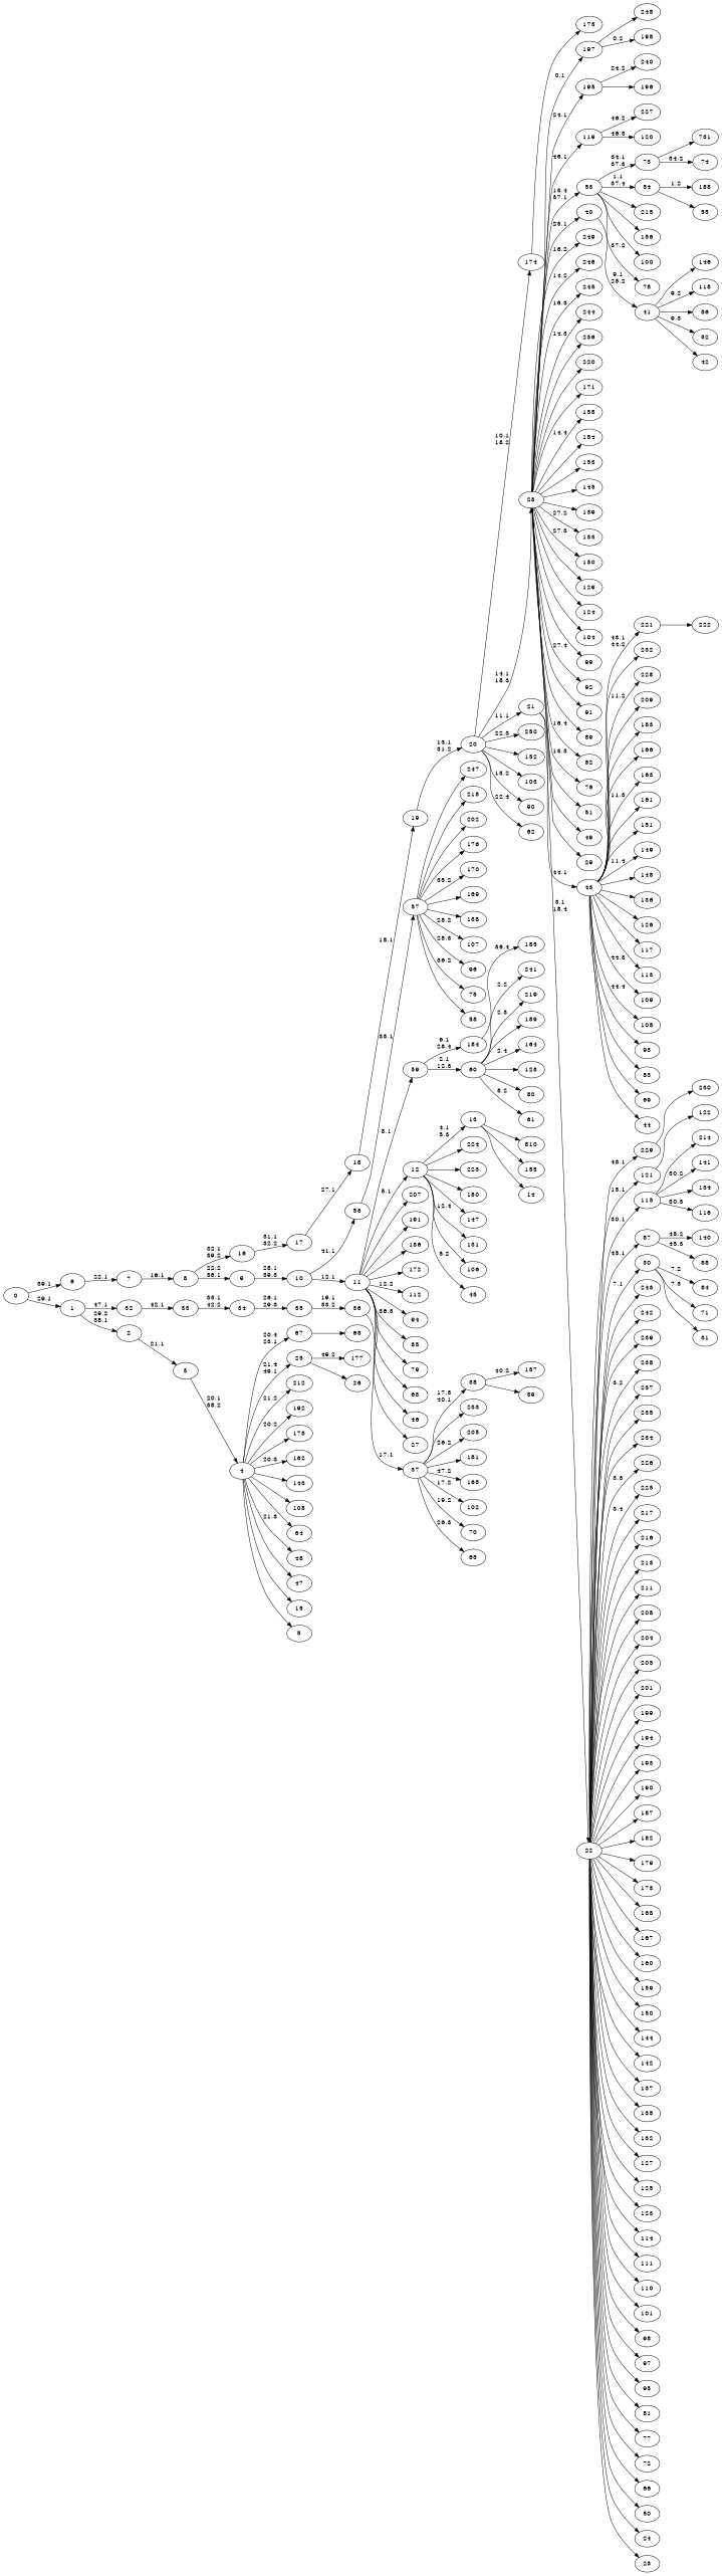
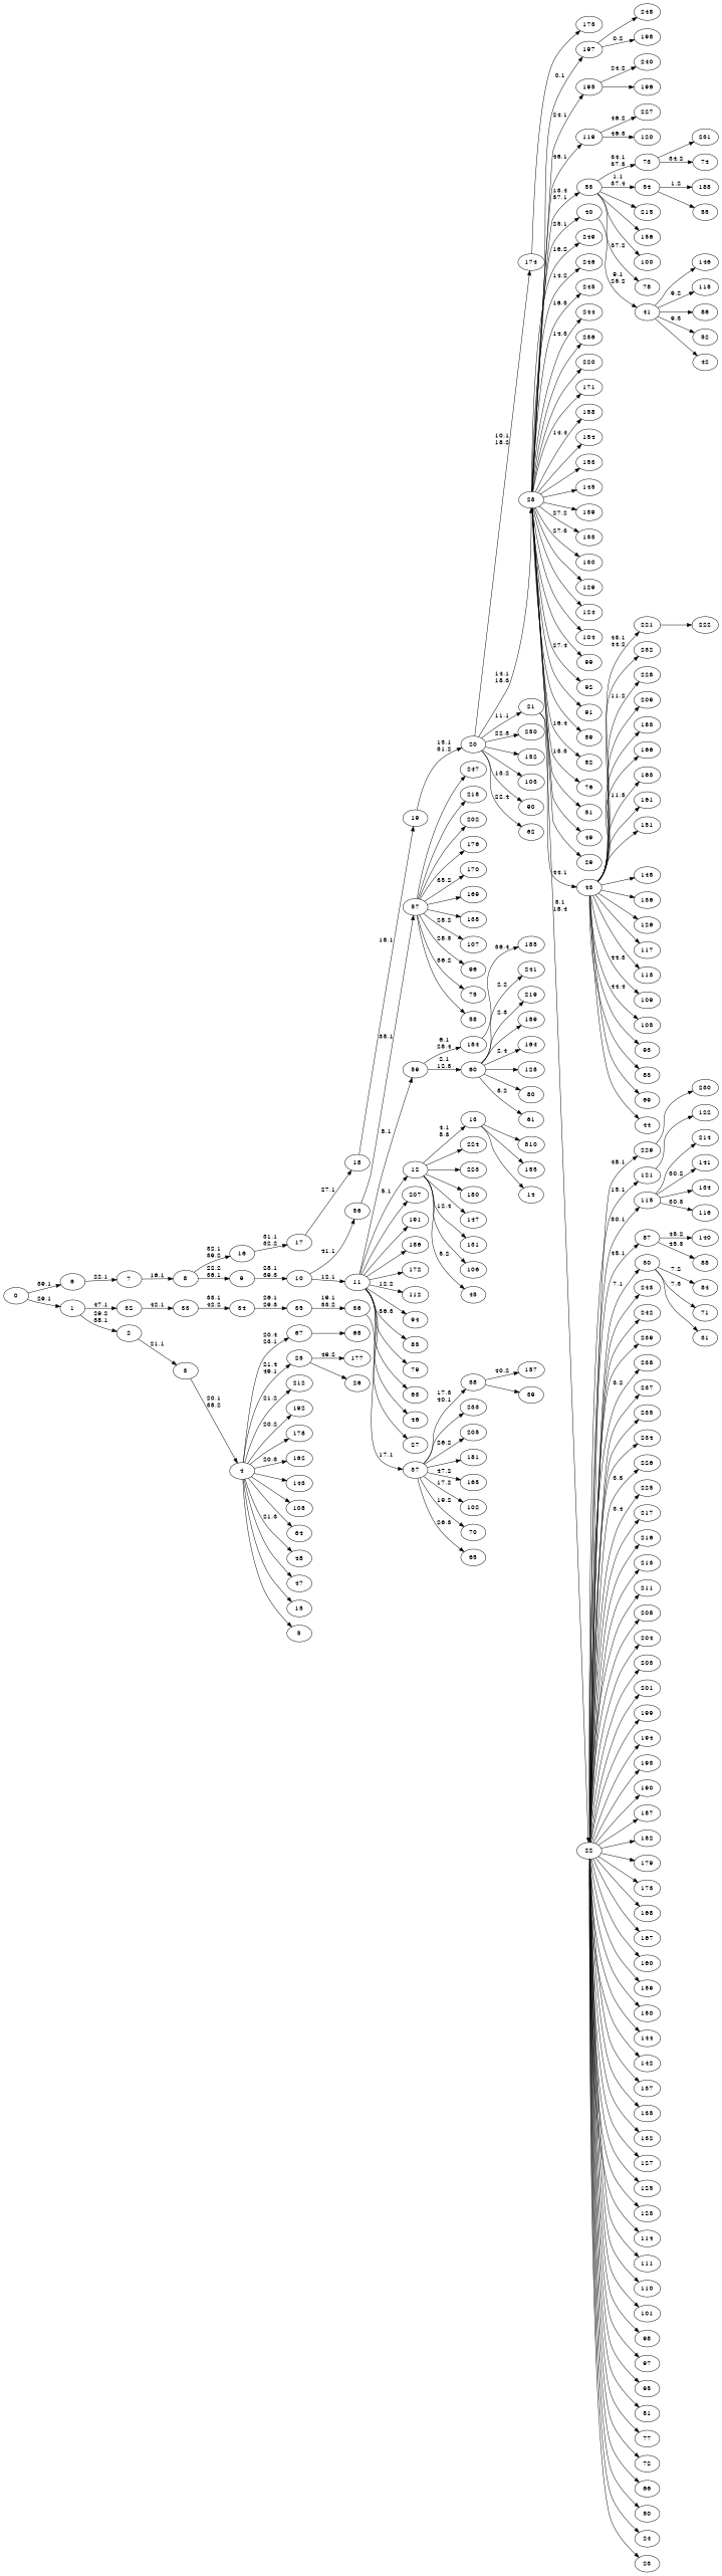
  digraph {
    rankdir=LR
    229
    230
    221
    222
    197
    248
    198
    195
    240
    196
    184
    185
    174
    175
    121
    122
    119
    227
    120
    115
    214
    141
    134
    116
    87
    140
    88
    73
-   231 [label=731]
+   231
    74
    67
    68
    60
    241
    219
    189
    164
    128
    80
    61
    59
    57
    247
    218
    202
    176
    170
    169
    138
    107
    96
    75
    58
    56
    54
    188
    55
    53
    215
    156
    100
    78
    43
    232
    228
    209
    183
    166
    163
    161
    151
-   149
    148
    136
    126
    117
    113
    109
    105
    93
    83
    69
    44
    41
    146
    118
    86
    52
    42
    40
    38
    157
    39
    37
    233
    205
    181
    165
    102
    70
    65
    36
    35
    34
    33
    32
    30
    84
    71
    31
    28
    249
    246
    245
    244
    236
    220
    171
    158
    154
    153
    145
    139
    133
    130
    129
    124
    104
    99
    92
    91
    89
    82
    76
    51
    49
    29
    25
    177
    26
    22
    243
    242
    239
    238
    237
    235
    234
    226
    225
    217
    216
    213
    211
    208
    204
    203
    201
    199
    194
    193
    190
    187
    182
    179
    173
    168
    167
    160
    159
    150
    144
    142
    137
    135
    132
    127
    125
    123
    114
    111
    110
    101
    98
    97
    95
    81
    77
    72
    66
    50
    24
    23
    21
    20
    250
    152
    103
    90
    62
    19
    18
    17
    16
    n205 [label=810]
    13
    155
    14
    12
    224
    223
    180
    147
    131
    106
    45
    11
    207
    191
    186
    172
    112
    94
    85
    79
    63
    46
    27
    10
    9
    8
    7
    6
    4
    212
    192
    178
    162
    143
    108
    64
    48
    47
    15
    5
    3
    2
    1
    0
    229 -> 230
    221 -> 222
    197 -> 248
    197 -> 198 [label="0,2"]
    195 -> 240 [label="24,2"]
    195 -> 196
    184 -> 185 [label="36,4"]
    174 -> 175
    121 -> 122
    119 -> 227 [label="46,2"]
    119 -> 120 [label="46,3"]
    115 -> 214
    115 -> 141 [label="30,2"]
    115 -> 134
    115 -> 116 [label="30,3"]
    87 -> 140 [label="45,2"]
    87 -> 88 [label="45,3"]
    73 -> 231
    73 -> 74 [label="34,2"]
    67 -> 68
    60 -> 241 [label="2,2"]
    60 -> 219 [label="2,3"]
    60 -> 189
    60 -> 164 [label="2,4"]
    60 -> 128
    60 -> 80
    60 -> 61 [label="8,2"]
    59 -> 184 [label="6,1\n28,4"]
    59 -> 60 [label="2,1\n12,3"]
    57 -> 247
    57 -> 218
    57 -> 202
    57 -> 176
    57 -> 170 [label="35,2"]
    57 -> 169
    57 -> 138
    57 -> 107 [label="28,2"]
    57 -> 96 [label="28,3"]
    57 -> 75 [label="36,2"]
    57 -> 58
    56 -> 57 [label="35,1"]
    54 -> 188 [label="1,2"]
    54 -> 55
    53 -> 73 [label="34,1\n37,3"]
    53 -> 54 [label="1,1\n37,4"]
    53 -> 215
    53 -> 156
    53 -> 100
    53 -> 78 [label="37,2"]
    43 -> 221 [label="43,1\n44,2"]
    43 -> 232
    43 -> 228 [label="11,2"]
    43 -> 209
    43 -> 183
    43 -> 166
    43 -> 163 [label="11,3"]
    43 -> 161
    43 -> 151
-   43 -> 149 [label="11,4"]
    43 -> 148
    43 -> 136
    43 -> 126
    43 -> 117
    43 -> 113
    43 -> 109 [label="44,3"]
    43 -> 105 [label="44,4"]
    43 -> 93
    43 -> 83
    43 -> 69
    43 -> 44
    41 -> 146
    41 -> 118 [label="9,2"]
    41 -> 86
    41 -> 52 [label="9,3"]
    41 -> 42
    40 -> 41 [label="9,1\n25,2"]
    38 -> 157 [label="40,2"]
    38 -> 39
    37 -> 38 [label="17,3\n40,1"]
    37 -> 233
    37 -> 205 [label="26,2"]
    37 -> 181
    37 -> 165 [label="47,2"]
    37 -> 102 [label="17,2"]
    37 -> 70 [label="19,2"]
    37 -> 65 [label="26,3"]
    36 -> 37 [label="17,1"]
    35 -> 36 [label="19,1\n33,2"]
    34 -> 35 [label="26,1\n29,3"]
    33 -> 34 [label="33,1\n42,2"]
    32 -> 33 [label="42,1"]
    30 -> 84 [label="7,2"]
    30 -> 71 [label="7,3"]
    30 -> 31
    28 -> 197 [label="0,1"]
    28 -> 195 [label="24,1"]
    28 -> 119 [label="46,1"]
    28 -> 53 [label="13,4\n37,1"]
    28 -> 40 [label="25,1"]
    28 -> 249 [label="16,2"]
    28 -> 246 [label="14,2"]
    28 -> 245 [label="16,3"]
    28 -> 244 [label="14,3"]
    28 -> 236
    28 -> 220
    28 -> 171
    28 -> 158 [label="14,4"]
    28 -> 154
    28 -> 153
    28 -> 145
    28 -> 139
    28 -> 133 [label="27,2"]
    28 -> 130 [label="27,3"]
    28 -> 129
    28 -> 124
    28 -> 104
    28 -> 99
    28 -> 92 [label="27,4"]
    28 -> 91
    28 -> 89
    28 -> 82 [label="16,4"]
    28 -> 76 [label="13,3"]
    28 -> 51
    28 -> 49
    28 -> 29
    25 -> 177 [label="49,2"]
    25 -> 26
    22 -> 229 [label="48,1"]
    22 -> 121 [label="15,1"]
    22 -> 115 [label="30,1"]
    22 -> 87 [label="45,1"]
    22 -> 30 [label="7,1"]
    22 -> 243
    22 -> 242
    22 -> 239
    22 -> 238 [label="3,2"]
    22 -> 237
    22 -> 235
    22 -> 234
    22 -> 226 [label="3,3"]
    22 -> 225 [label="3,4"]
    22 -> 217
    22 -> 216
    22 -> 213
    22 -> 211
    22 -> 208
    22 -> 204
    22 -> 203
    22 -> 201
    22 -> 199
    22 -> 194
    22 -> 193
    22 -> 190
    22 -> 187
    22 -> 182
    22 -> 179
    22 -> 173
    22 -> 168
    22 -> 167
    22 -> 160
    22 -> 159
    22 -> 150
    22 -> 144
    22 -> 142
    22 -> 137
    22 -> 135
    22 -> 132
    22 -> 127
    22 -> 125
    22 -> 123
    22 -> 114
    22 -> 111
    22 -> 110
    22 -> 101
    22 -> 98
    22 -> 97
    22 -> 95
    22 -> 81
    22 -> 77
    22 -> 72
    22 -> 66
    22 -> 50
    22 -> 24
    22 -> 23
    21 -> 43 [label="44,1"]
    21 -> 22 [label="3,1\n18,4"]
    20 -> 174 [label="10,1\n18,2"]
    20 -> 28 [label="14,1\n18,3"]
    20 -> 21 [label="11,1"]
    20 -> 250 [label="22,3"]
    20 -> 152
    20 -> 103
    20 -> 90 [label="13,2"]
    20 -> 62 [label="22,4"]
    19 -> 20 [label="13,1\n31,2"]
    18 -> 19 [label="18,1"]
    17 -> 18 [label="27,1"]
    16 -> 17 [label="31,1\n32,2"]
    13 -> n205
    13 -> 155
    13 -> 14
    12 -> 13 [label="4,1\n5,3"]
    12 -> 224
    12 -> 223
    12 -> 180
    12 -> 147
    12 -> 131 [label="12,4"]
    12 -> 106
    12 -> 45 [label="5,2"]
    11 -> 59 [label="8,1"]
    11 -> 12 [label="5,1"]
    11 -> 207
    11 -> 191
    11 -> 186
    11 -> 172
    11 -> 112 [label="12,2"]
    11 -> 94
    11 -> 85 [label="36,3"]
    11 -> 79
    11 -> 63
    11 -> 46
    11 -> 27
    10 -> 56 [label="41,1"]
    10 -> 11 [label="12,1"]
    9 -> 10 [label="28,1\n39,3"]
    8 -> 16 [label="32,1\n39,2"]
    8 -> 9 [label="22,2\n36,1"]
    7 -> 8 [label="16,1"]
    6 -> 7 [label="22,1"]
    4 -> 67 [label="20,4\n23,1"]
    4 -> 25 [label="21,4\n49,1"]
    4 -> 212 [label="21,2"]
    4 -> 192 [label="20,2"]
    4 -> 178
    4 -> 162 [label="20,3"]
    4 -> 143
    4 -> 108
    4 -> 64
    4 -> 48 [label="21,3"]
    4 -> 47
    4 -> 15
    4 -> 5
    3 -> 4 [label="20,1\n38,2"]
    2 -> 3 [label="21,1"]
    1 -> 32 [label="47,1"]
    1 -> 2 [label="29,2\n38,1"]
    0 -> 6 [label="39,1"]
    0 -> 1 [label="29,1"]
  }
